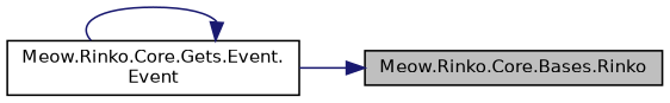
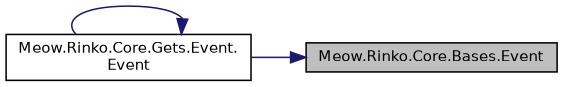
  digraph {
    rankdir=RL
    node [color=black fontname=Helvetica fontsize=10 shape=record style=filled]
    edge [color=midnightblue dir=back fontname=Helvetica fontsize=10 labelfontname=Helvetica labelfontsize=10 style=solid]
-   n1 [fillcolor=grey75 fontcolor=black height=0.2 label="Meow.Rinko.Core.Bases.Rinko" width=0.4]
+   n1 [fillcolor=grey75 fontcolor=black height=0.2 label="Meow.Rinko.Core.Bases.Event" width=0.4]
    n2 [fillcolor=white height=0.2 label="Meow.Rinko.Core.Gets.Event.\lEvent" width=0.4]
    n1 -> n2
    n2 -> n2
  }
